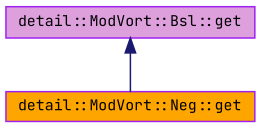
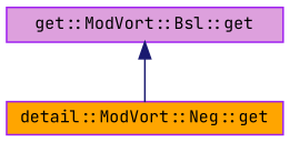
  digraph {
    rankdir=TB
    fontname="JetBrains Mono"
    node [color=purple fontname="JetBrains Mono" fontsize=10 shape=record style=filled]
-   n1 [fillcolor=plum fontcolor=black height=0.2 label="detail::ModVort::Bsl::get" width=0.4]
+   n1 [fillcolor=plum fontcolor=black height=0.2 label="get::ModVort::Bsl::get" width=0.4]
    n2 [fillcolor=orange height=0.2 label="detail::ModVort::Neg::get" width=0.4]
    n1 -> n2 [color=midnightblue dir=back fontname="JetBrains Mono" fontsize=10 labelfontname=Helvetica labelfontsize=10 style=solid]
  }
